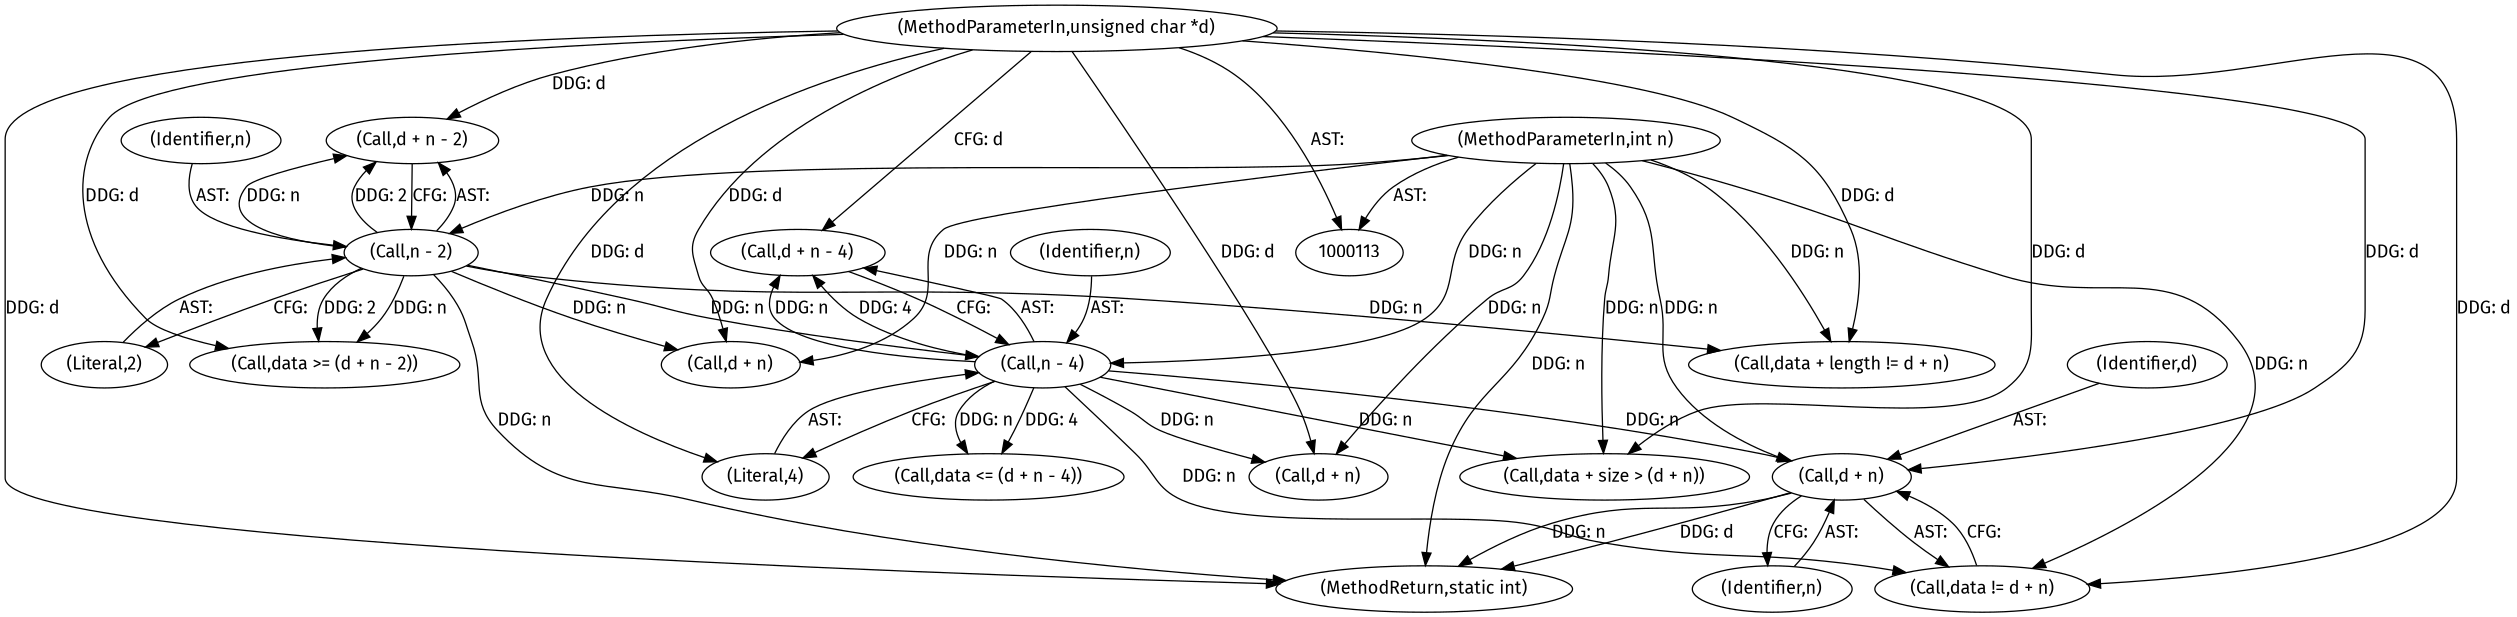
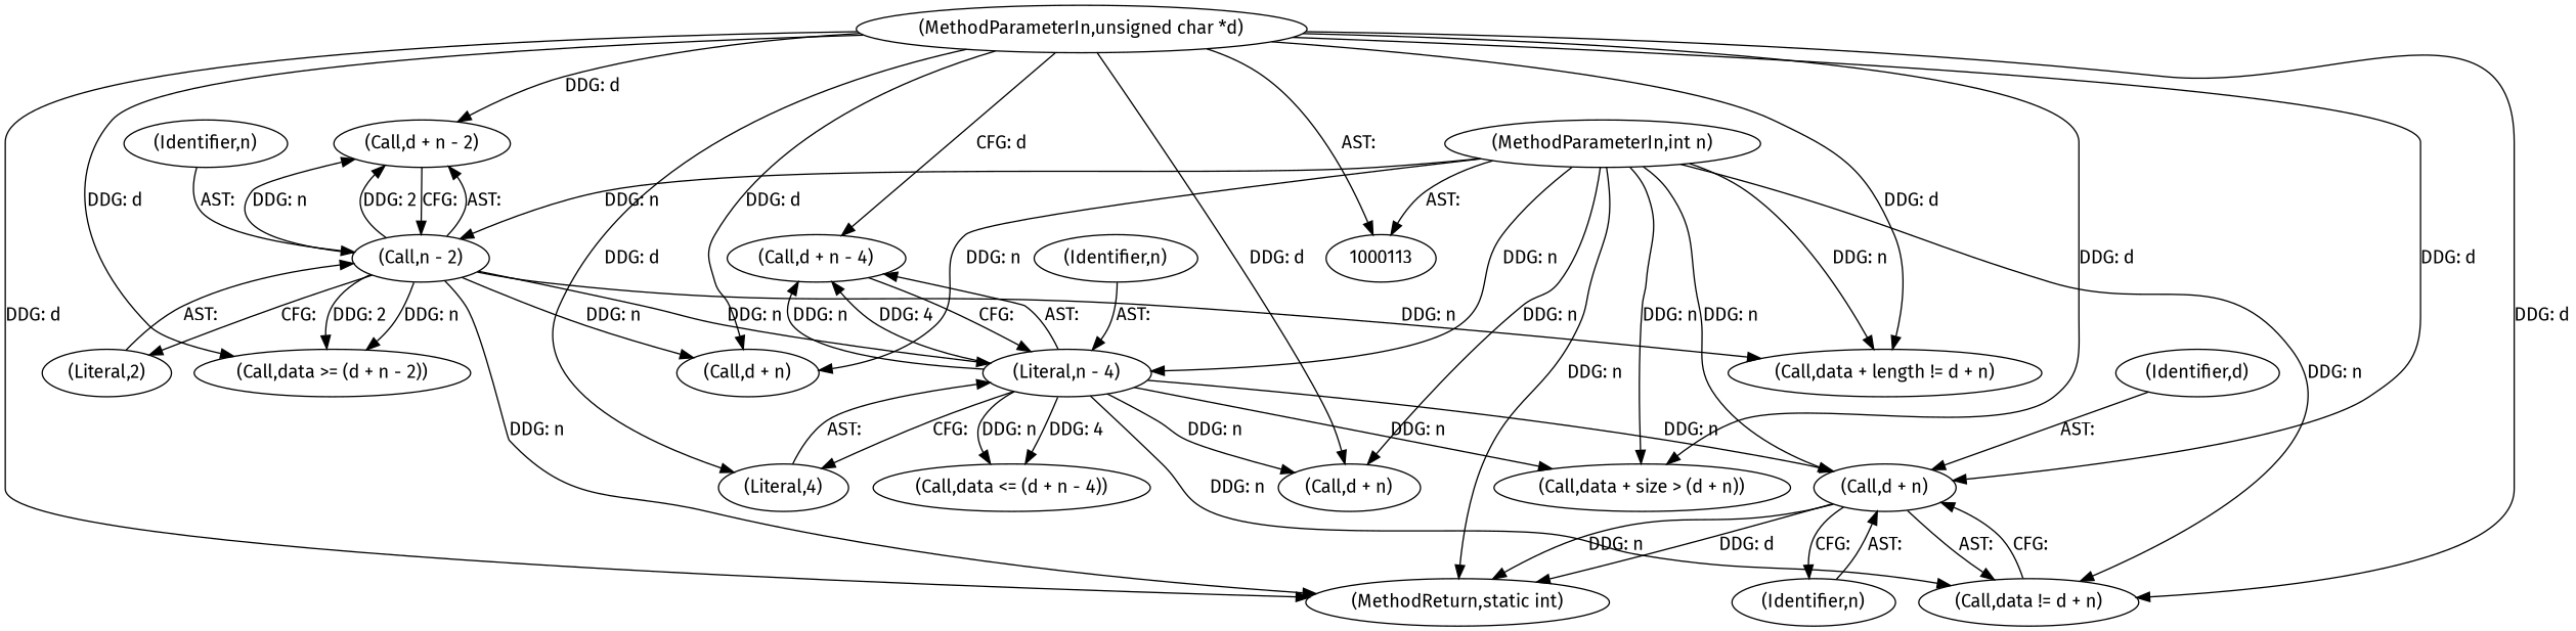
  digraph {
    fontname="Fira Sans"
    node [fontname="Fira Sans"]
    edge [fontname="Fira Sans"]
    n1 [label="(Call,d + n)"]
    n2 [label="(MethodReturn,static int)"]
    n3 [label="(Identifier,n)"]
    n4 [label="(Call,data != d + n)"]
    n5 [label="(MethodParameterIn,unsigned char *d)"]
    n6 [label="(Call,d + n)"]
    n7 [label="(Call,d + n)"]
    n8 [label="(Call,d + n - 4)"]
    n9 [label="(Call,data + size > (d + n))"]
    n10 [label="(Call,data + length != d + n)"]
    n11 [label="(Call,d + n - 2)"]
    n12 [label="(Call,data >= (d + n - 2))"]
    1000113
    n14 [label="(Literal,4)"]
-   n15 [label="(Call,n - 4)"]
+   n15 [label="(Literal,n - 4)"]
    n16 [label="(Call,data <= (d + n - 4))"]
    n17 [label="(Call,n - 2)"]
    n18 [label="(MethodParameterIn,int n)"]
    n19 [label="(Literal,2)"]
    n20 [label="(Identifier,d)"]
    n21 [label="(Identifier,n)"]
    n22 [label="(Identifier,n)"]
    n1 -> n2 [label="DDG: n"]
    n1 -> n2 [label="DDG: d"]
    n1 -> n3 [label="CFG: "]
    n1 -> n4 [label="AST: "]
    n3 -> n1 [label="AST: "]
    n4 -> n1 [label="CFG: "]
    n5 -> n1 [label="DDG: d"]
    n5 -> n2 [label="DDG: d"]
    n5 -> n4 [label="DDG: d"]
    n5 -> n6 [label="DDG: d"]
    n5 -> n7 [label="DDG: d"]
    n5 -> n8 [label="CFG: d"]
    n5 -> n9 [label="DDG: d"]
    n5 -> n10 [label="DDG: d"]
    n5 -> n11 [label="DDG: d"]
    n5 -> n12 [label="DDG: d"]
    n5 -> 1000113 [label="AST: "]
    n5 -> n14 [label="DDG: d"]
    n8 -> n15 [label="CFG: "]
    n11 -> n17 [label="CFG: "]
    n14 -> n15 [label="AST: "]
    n15 -> n1 [label="DDG: n"]
    n15 -> n4 [label="DDG: n"]
    n15 -> n7 [label="DDG: n"]
    n15 -> n8 [label="AST: "]
    n15 -> n8 [label="DDG: n"]
    n15 -> n8 [label="DDG: 4"]
    n15 -> n9 [label="DDG: n"]
    n15 -> n14 [label="CFG: "]
    n15 -> n16 [label="DDG: n"]
    n15 -> n16 [label="DDG: 4"]
    n17 -> n2 [label="DDG: n"]
    n17 -> n6 [label="DDG: n"]
    n17 -> n10 [label="DDG: n"]
    n17 -> n11 [label="AST: "]
    n17 -> n11 [label="DDG: n"]
    n17 -> n11 [label="DDG: 2"]
    n17 -> n12 [label="DDG: n"]
    n17 -> n12 [label="DDG: 2"]
    n17 -> n15 [label="DDG: n"]
    n17 -> n19 [label="CFG: "]
    n18 -> n1 [label="DDG: n"]
    n18 -> n2 [label="DDG: n"]
    n18 -> n4 [label="DDG: n"]
    n18 -> n6 [label="DDG: n"]
    n18 -> n7 [label="DDG: n"]
    n18 -> n9 [label="DDG: n"]
    n18 -> n10 [label="DDG: n"]
    n18 -> 1000113 [label="AST: "]
    n18 -> n15 [label="DDG: n"]
    n18 -> n17 [label="DDG: n"]
    n19 -> n17 [label="AST: "]
    n20 -> n1 [label="AST: "]
    n21 -> n17 [label="AST: "]
    n22 -> n15 [label="AST: "]
  }
